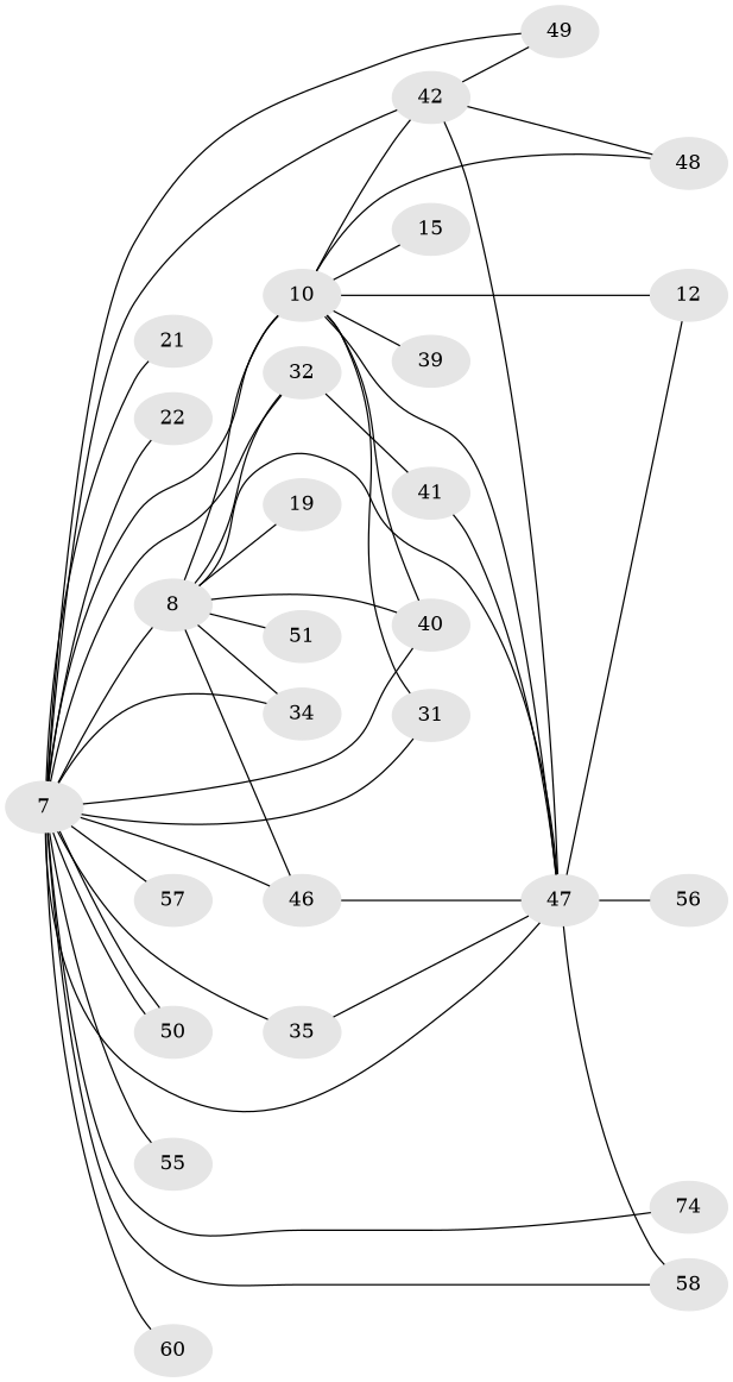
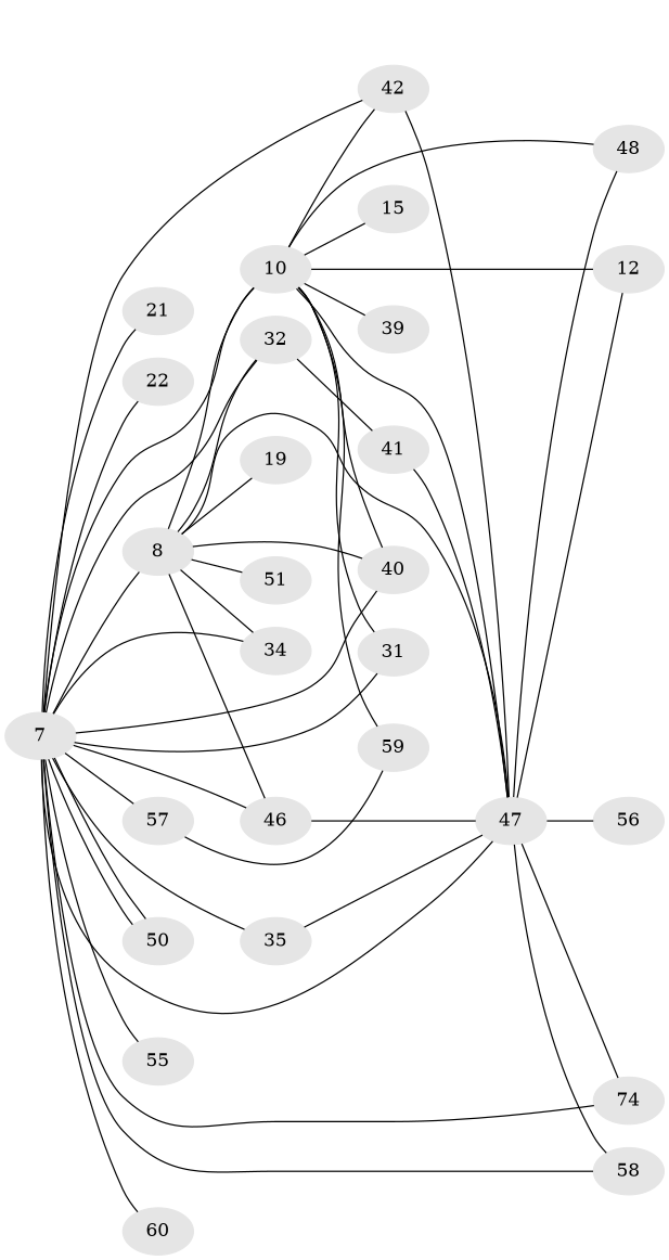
  graph {
    rankdir=LR
    node [color=gray90 style=filled]
    7 [super="+6+5"]
    8 [super="+4"]
    10 [super="+9"]
    21
    22
    31
    32
    34 [super="+29"]
    35
    40
    42 [super="+23+38"]
    46 [super="+37+36"]
    47 [super="+45+33+43"]
-   49 [super="+44"]
    50
    n16 [label=74 super="+26"]
    55
    57 [super="+53"]
    58 [super="+52"]
    60
    19
    51
    12
    15
    39
    48 [super="+13"]
+   59
    41
    56
    7 -- 8 [weight=8]
    7 -- 10 [weight=8]
    7 -- 21 [weight=2]
    7 -- 22 [weight=2]
    7 -- 31
    7 -- 32
    7 -- 34 [weight=2]
    7 -- 35
    7 -- 40
    7 -- 42
    7 -- 46
    7 -- 47 [weight=14]
-   7 -- 49 [weight=2]
    7 -- 50
    7 -- 50
    7 -- n16 [weight=2]
    7 -- 55 [weight=2]
    7 -- 57 [weight=2]
    7 -- 58 [weight=2]
    7 -- 60 [weight=2]
    8 -- 10 [weight=4]
    8 -- 32
    8 -- 34
    8 -- 40
    8 -- 46
    8 -- 47 [weight=4]
    8 -- 19
    8 -- 51
    10 -- 31
    10 -- 40
    10 -- 42 [weight=3]
    10 -- 47 [weight=7]
    10 -- 12 [weight=2]
    10 -- 15
    10 -- 39 [weight=2]
    10 -- 48 [weight=3]
+   10 -- 59
    32 -- 41
    35 -- 47
    42 -- 47 [weight=2]
-   42 -- 49
    46 -- 47 [weight=2]
+   47 -- n16
    47 -- 58
    47 -- 12
-   42 -- 48
+   47 -- 48
    47 -- 56
+   57 -- 59
    41 -- 47
  }
